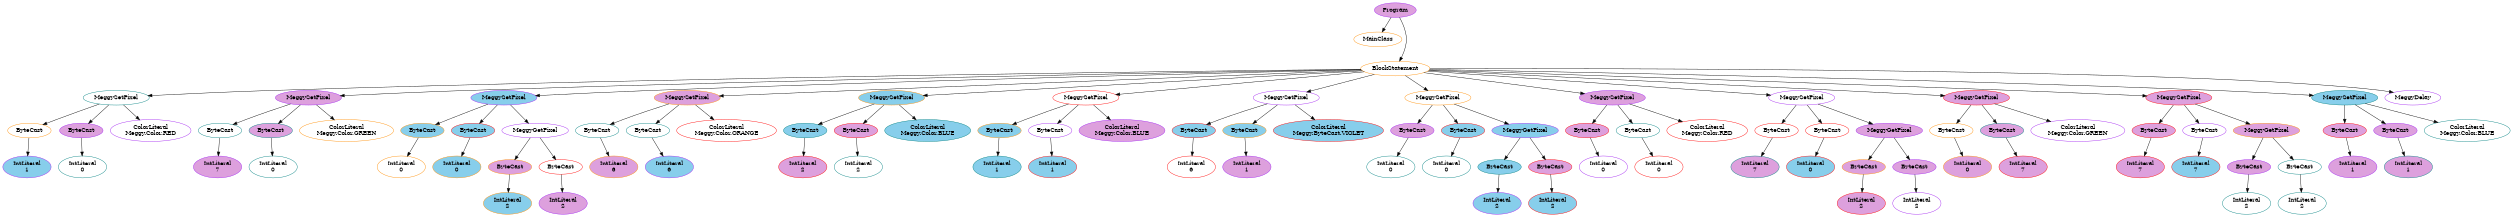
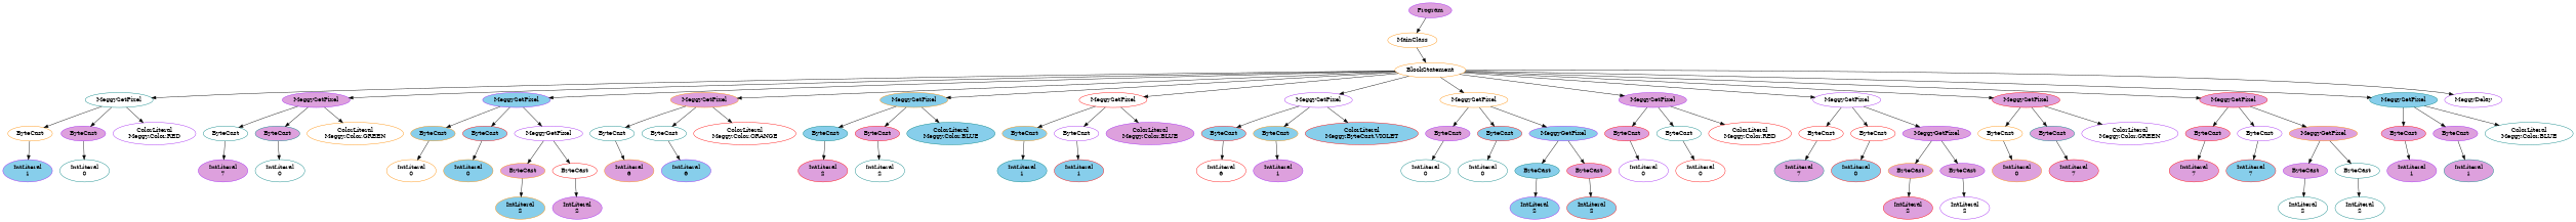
  digraph {
    node [color=purple fillcolor=white style=filled]
    n1 [fillcolor=plum label=Program]
    n2 [color=darkorange label=MainClass]
    n3 [color=darkorange label=BlockStatement]
    n4 [color=teal label=MeggySetPixel]
    n5 [fillcolor=plum label=MeggySetPixel]
    n6 [fillcolor=skyblue label=MeggySetPixel]
    n7 [color=darkorange fillcolor=plum label=MeggySetPixel]
    n8 [color=darkorange fillcolor=skyblue label=MeggySetPixel]
    n9 [color=red label=MeggySetPixel]
    n10 [label=MeggySetPixel]
    n11 [color=darkorange label=MeggySetPixel]
    n12 [fillcolor=plum label=MeggySetPixel]
    n13 [label=MeggySetPixel]
    n14 [color=red fillcolor=plum label=MeggySetPixel]
    n15 [color=red fillcolor=plum label=MeggySetPixel]
    n16 [color=teal fillcolor=skyblue label=MeggySetPixel]
    n17 [label=MeggyDelay]
    n18 [color=darkorange label=ByteCast]
    n19 [fillcolor=plum label=ByteCast]
    n20 [label="ColorLiteral\nMeggy.Color.RED"]
    n21 [color=teal label=ByteCast]
    n22 [color=teal fillcolor=plum label=ByteCast]
    n23 [color=darkorange label="ColorLiteral\nMeggy.Color.GREEN"]
    n24 [color=darkorange fillcolor=skyblue label=ByteCast]
    n25 [color=red fillcolor=skyblue label=ByteCast]
    n26 [label=MeggyGetPixel]
    n27 [color=teal label=ByteCast]
    n28 [color=teal label=ByteCast]
    n29 [color=red label="ColorLiteral\nMeggy.Color.ORANGE"]
    n30 [color=teal fillcolor=skyblue label=ByteCast]
    n31 [color=red fillcolor=plum label=ByteCast]
    n32 [color=teal fillcolor=skyblue label="ColorLiteral\nMeggy.Color.BLUE"]
    n33 [color=darkorange fillcolor=skyblue label=ByteCast]
    n34 [label=ByteCast]
    n35 [fillcolor=plum label="ColorLiteral\nMeggy.Color.BLUE"]
    n36 [color=red fillcolor=skyblue label=ByteCast]
    n37 [color=darkorange fillcolor=skyblue label=ByteCast]
    n38 [color=red fillcolor=skyblue label="ColorLiteral\nMeggy.ByteCast.VIOLET"]
    n39 [fillcolor=plum label=ByteCast]
    n40 [color=red fillcolor=skyblue label=ByteCast]
    n41 [fillcolor=skyblue label=MeggyGetPixel]
    n42 [color=red fillcolor=plum label=ByteCast]
    n43 [color=teal label=ByteCast]
    n44 [color=red label="ColorLiteral\nMeggy.Color.RED"]
    n45 [color=red label=ByteCast]
    n46 [color=red label=ByteCast]
    n47 [fillcolor=plum label=MeggyGetPixel]
    n48 [color=darkorange label=ByteCast]
    n49 [color=teal fillcolor=plum label=ByteCast]
    n50 [label="ColorLiteral\nMeggy.Color.GREEN"]
    n51 [color=red fillcolor=plum label=ByteCast]
    n52 [label=ByteCast]
    n53 [color=darkorange fillcolor=plum label=MeggyGetPixel]
    n54 [color=red fillcolor=plum label=ByteCast]
    n55 [fillcolor=plum label=ByteCast]
    n56 [color=teal label="ColorLiteral\nMeggy.Color.BLUE"]
    n57 [fillcolor=skyblue label="IntLiteral\n1"]
    n58 [color=teal label="IntLiteral\n0"]
    n59 [fillcolor=plum label="IntLiteral\n7"]
    n60 [color=teal label="IntLiteral\n0"]
    n61 [color=darkorange label="IntLiteral\n0"]
    n62 [color=darkorange fillcolor=skyblue label="IntLiteral\n0"]
    n63 [color=darkorange fillcolor=plum label=ByteCast]
    n64 [color=red label=ByteCast]
    n65 [color=darkorange fillcolor=skyblue label="IntLiteral\n2"]
    n66 [fillcolor=plum label="IntLiteral\n2"]
    n67 [color=darkorange fillcolor=plum label="IntLiteral\n6"]
    n68 [fillcolor=skyblue label="IntLiteral\n6"]
    n69 [color=red fillcolor=plum label="IntLiteral\n2"]
    n70 [color=teal label="IntLiteral\n2"]
    n71 [color=teal fillcolor=skyblue label="IntLiteral\n1"]
    n72 [color=red fillcolor=skyblue label="IntLiteral\n1"]
    n73 [color=red label="IntLiteral\n6"]
    n74 [fillcolor=plum label="IntLiteral\n1"]
    n75 [color=teal label="IntLiteral\n0"]
    n76 [color=teal label="IntLiteral\n0"]
    n77 [color=teal fillcolor=skyblue label=ByteCast]
    n78 [color=red fillcolor=plum label=ByteCast]
    n79 [fillcolor=skyblue label="IntLiteral\n2"]
    n80 [color=red fillcolor=skyblue label="IntLiteral\n2"]
    n81 [label="IntLiteral\n0"]
    n82 [color=red label="IntLiteral\n0"]
    n83 [color=teal fillcolor=plum label="IntLiteral\n7"]
    n84 [color=red fillcolor=skyblue label="IntLiteral\n0"]
    n85 [color=darkorange fillcolor=plum label=ByteCast]
    n86 [fillcolor=plum label=ByteCast]
    n87 [color=red fillcolor=plum label="IntLiteral\n2"]
    n88 [label="IntLiteral\n2"]
    n89 [color=darkorange fillcolor=plum label="IntLiteral\n0"]
    n90 [color=red fillcolor=plum label="IntLiteral\n7"]
    n91 [color=red fillcolor=plum label="IntLiteral\n7"]
    n92 [color=red fillcolor=skyblue label="IntLiteral\n7"]
    n93 [fillcolor=plum label=ByteCast]
    n94 [color=teal label=ByteCast]
    n95 [color=teal label="IntLiteral\n2"]
    n96 [color=teal label="IntLiteral\n2"]
    n97 [fillcolor=plum label="IntLiteral\n1"]
    n98 [color=teal fillcolor=plum label="IntLiteral\n1"]
    n1 -> n2
-   n1 -> n3
+   n2 -> n3
    n3 -> n4
    n3 -> n5
    n3 -> n6
    n3 -> n7
    n3 -> n8
    n3 -> n9
    n3 -> n10
    n3 -> n11
    n3 -> n12
    n3 -> n13
    n3 -> n14
    n3 -> n15
    n3 -> n16
    n3 -> n17
    n4 -> n18
    n4 -> n19
    n4 -> n20
    n5 -> n21
    n5 -> n22
    n5 -> n23
    n6 -> n24
    n6 -> n25
    n6 -> n26
    n7 -> n27
    n7 -> n28
    n7 -> n29
    n8 -> n30
    n8 -> n31
    n8 -> n32
    n9 -> n33
    n9 -> n34
    n9 -> n35
    n10 -> n36
    n10 -> n37
    n10 -> n38
    n11 -> n39
    n11 -> n40
    n11 -> n41
    n12 -> n42
    n12 -> n43
    n12 -> n44
    n13 -> n45
    n13 -> n46
    n13 -> n47
    n14 -> n48
    n14 -> n49
    n14 -> n50
    n15 -> n51
    n15 -> n52
    n15 -> n53
    n16 -> n54
    n16 -> n55
    n16 -> n56
    n18 -> n57
    n19 -> n58
    n21 -> n59
    n22 -> n60
    n24 -> n61
    n25 -> n62
    n26 -> n63
    n26 -> n64
    n27 -> n67
    n28 -> n68
    n30 -> n69
    n31 -> n70
    n33 -> n71
    n34 -> n72
    n36 -> n73
    n37 -> n74
    n39 -> n75
    n40 -> n76
    n41 -> n77
    n41 -> n78
    n42 -> n81
    n43 -> n82
    n45 -> n83
    n46 -> n84
    n47 -> n85
    n47 -> n86
    n48 -> n89
    n49 -> n90
    n51 -> n91
    n52 -> n92
    n53 -> n93
    n53 -> n94
    n54 -> n97
    n55 -> n98
    n63 -> n65
    n64 -> n66
    n77 -> n79
    n78 -> n80
    n85 -> n87
    n86 -> n88
    n93 -> n95
    n94 -> n96
  }
